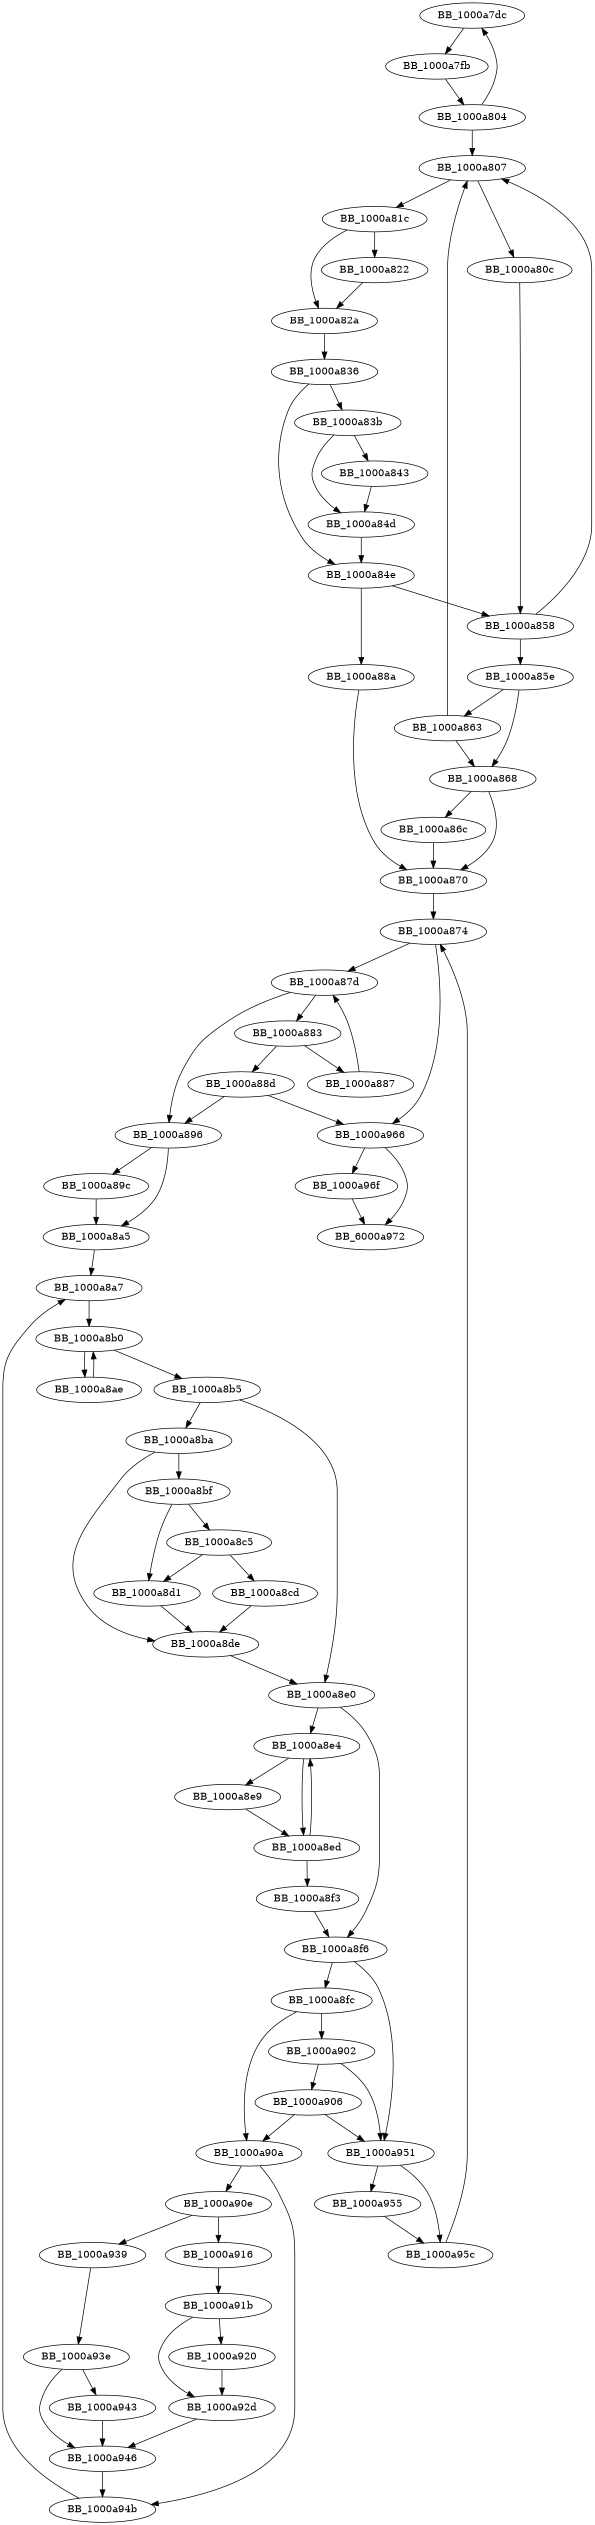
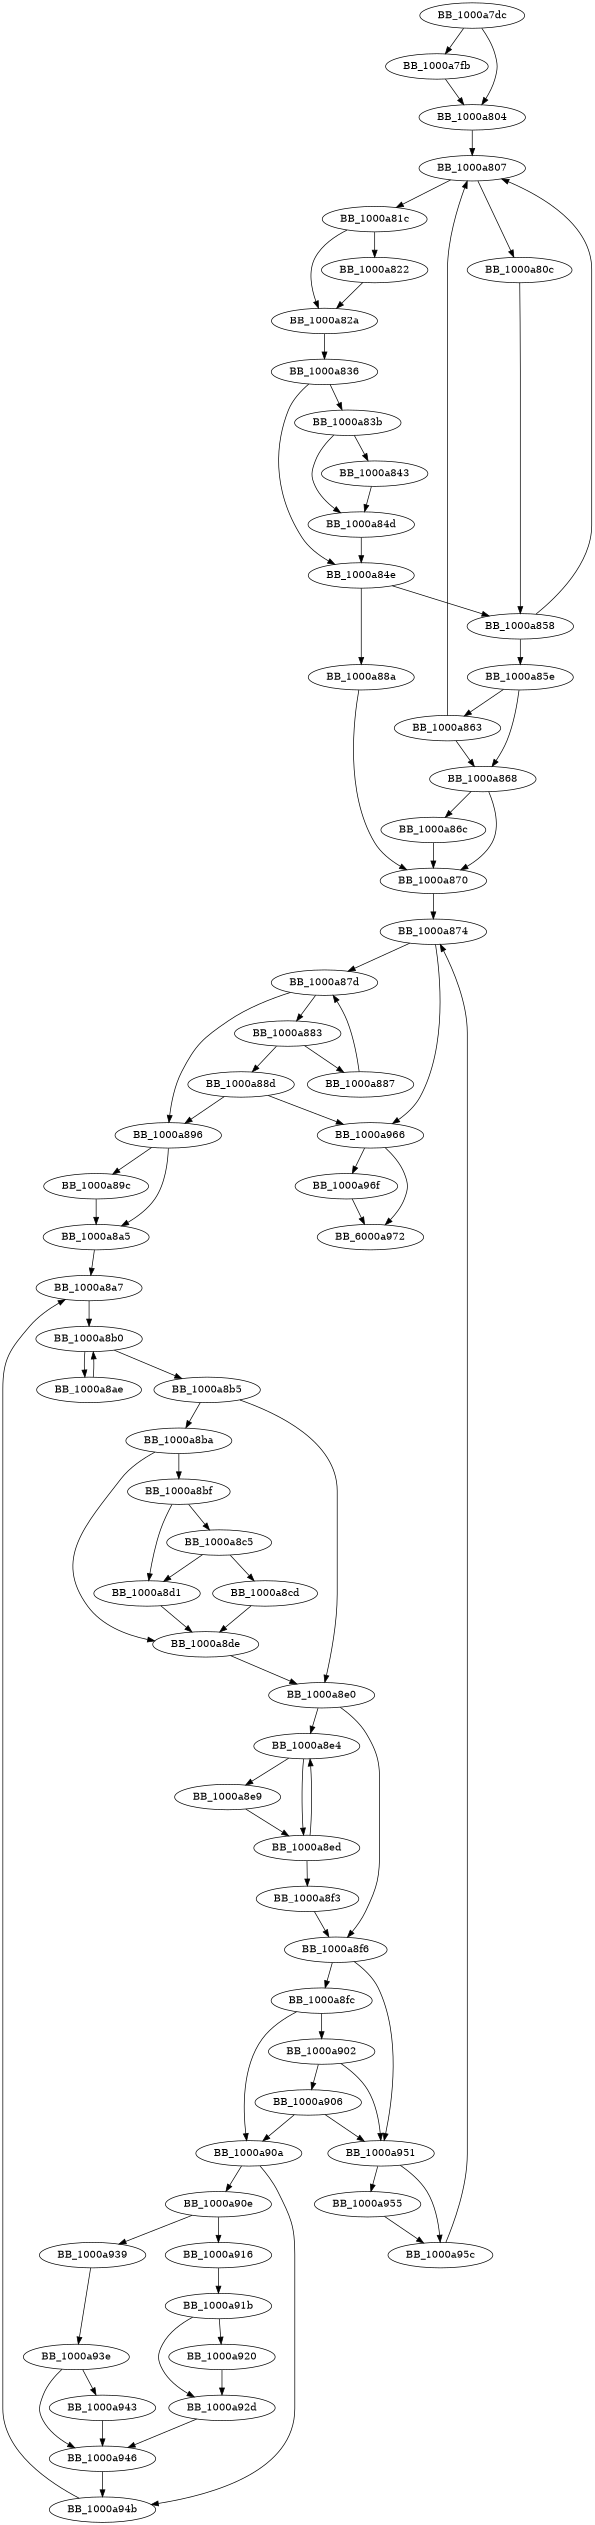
  digraph {
    BB_1000a7dc
    BB_1000a7fb
    BB_1000a804
    BB_1000a807
    BB_1000a80c
    BB_1000a81c
    BB_1000a858
    BB_1000a822
    BB_1000a82a
    BB_1000a85e
    BB_1000a836
    BB_1000a863
    BB_1000a868
    BB_1000a83b
    BB_1000a84e
    BB_1000a843
    BB_1000a84d
    BB_1000a88a
    BB_1000a870
    BB_1000a874
    BB_1000a86c
    BB_1000a87d
    BB_1000a966
    BB_1000a883
    BB_1000a896
    BB_1000a96f
    n27 [label=BB_6000a972]
    BB_1000a887
    BB_1000a88d
    BB_1000a89c
    BB_1000a8a5
    BB_1000a8a7
    BB_1000a8b0
    BB_1000a8ae
    BB_1000a8b5
    BB_1000a8ba
    BB_1000a8e0
    BB_1000a8bf
    BB_1000a8de
    BB_1000a8e4
    BB_1000a8f6
    BB_1000a8c5
    BB_1000a8d1
    BB_1000a8e9
    BB_1000a8ed
    BB_1000a8fc
    BB_1000a951
    BB_1000a8cd
    BB_1000a8f3
    BB_1000a902
    BB_1000a90a
    BB_1000a955
    BB_1000a95c
    BB_1000a906
    BB_1000a90e
    BB_1000a94b
    BB_1000a916
    BB_1000a939
    BB_1000a91b
    BB_1000a93e
    BB_1000a920
    BB_1000a92d
    BB_1000a946
    BB_1000a943
    BB_1000a7dc -> BB_1000a7fb
-   BB_1000a804 -> BB_1000a7dc
+   BB_1000a7dc -> BB_1000a804
    BB_1000a7fb -> BB_1000a804
    BB_1000a804 -> BB_1000a807
    BB_1000a807 -> BB_1000a80c
    BB_1000a807 -> BB_1000a81c
    BB_1000a80c -> BB_1000a858
    BB_1000a81c -> BB_1000a822
    BB_1000a81c -> BB_1000a82a
    BB_1000a858 -> BB_1000a807
    BB_1000a858 -> BB_1000a85e
    BB_1000a822 -> BB_1000a82a
    BB_1000a82a -> BB_1000a836
    BB_1000a85e -> BB_1000a863
    BB_1000a85e -> BB_1000a868
    BB_1000a836 -> BB_1000a83b
    BB_1000a836 -> BB_1000a84e
    BB_1000a863 -> BB_1000a807
    BB_1000a863 -> BB_1000a868
    BB_1000a868 -> BB_1000a870
    BB_1000a868 -> BB_1000a86c
    BB_1000a83b -> BB_1000a843
    BB_1000a83b -> BB_1000a84d
    BB_1000a84e -> BB_1000a858
    BB_1000a84e -> BB_1000a88a
    BB_1000a843 -> BB_1000a84d
    BB_1000a84d -> BB_1000a84e
    BB_1000a88a -> BB_1000a870
    BB_1000a870 -> BB_1000a874
    BB_1000a874 -> BB_1000a87d
    BB_1000a874 -> BB_1000a966
    BB_1000a86c -> BB_1000a870
    BB_1000a87d -> BB_1000a883
    BB_1000a87d -> BB_1000a896
    BB_1000a966 -> BB_1000a96f
    BB_1000a966 -> n27
    BB_1000a883 -> BB_1000a887
    BB_1000a883 -> BB_1000a88d
    BB_1000a896 -> BB_1000a89c
    BB_1000a896 -> BB_1000a8a5
    BB_1000a96f -> n27
    BB_1000a887 -> BB_1000a87d
    BB_1000a88d -> BB_1000a966
    BB_1000a88d -> BB_1000a896
    BB_1000a89c -> BB_1000a8a5
    BB_1000a8a5 -> BB_1000a8a7
    BB_1000a8a7 -> BB_1000a8b0
    BB_1000a8b0 -> BB_1000a8ae
    BB_1000a8b0 -> BB_1000a8b5
    BB_1000a8ae -> BB_1000a8b0
    BB_1000a8b5 -> BB_1000a8ba
    BB_1000a8b5 -> BB_1000a8e0
    BB_1000a8ba -> BB_1000a8bf
    BB_1000a8ba -> BB_1000a8de
    BB_1000a8e0 -> BB_1000a8e4
    BB_1000a8e0 -> BB_1000a8f6
    BB_1000a8bf -> BB_1000a8c5
    BB_1000a8bf -> BB_1000a8d1
    BB_1000a8de -> BB_1000a8e0
    BB_1000a8e4 -> BB_1000a8e9
    BB_1000a8e4 -> BB_1000a8ed
    BB_1000a8f6 -> BB_1000a8fc
    BB_1000a8f6 -> BB_1000a951
    BB_1000a8c5 -> BB_1000a8d1
    BB_1000a8c5 -> BB_1000a8cd
    BB_1000a8d1 -> BB_1000a8de
    BB_1000a8e9 -> BB_1000a8ed
    BB_1000a8ed -> BB_1000a8e4
    BB_1000a8ed -> BB_1000a8f3
    BB_1000a8fc -> BB_1000a902
    BB_1000a8fc -> BB_1000a90a
    BB_1000a951 -> BB_1000a955
    BB_1000a951 -> BB_1000a95c
    BB_1000a8cd -> BB_1000a8de
    BB_1000a8f3 -> BB_1000a8f6
    BB_1000a902 -> BB_1000a951
    BB_1000a902 -> BB_1000a906
    BB_1000a90a -> BB_1000a90e
    BB_1000a90a -> BB_1000a94b
    BB_1000a955 -> BB_1000a95c
    BB_1000a95c -> BB_1000a874
    BB_1000a906 -> BB_1000a951
    BB_1000a906 -> BB_1000a90a
    BB_1000a90e -> BB_1000a916
    BB_1000a90e -> BB_1000a939
    BB_1000a94b -> BB_1000a8a7
    BB_1000a916 -> BB_1000a91b
    BB_1000a939 -> BB_1000a93e
    BB_1000a91b -> BB_1000a920
    BB_1000a91b -> BB_1000a92d
    BB_1000a93e -> BB_1000a946
    BB_1000a93e -> BB_1000a943
    BB_1000a920 -> BB_1000a92d
    BB_1000a92d -> BB_1000a946
    BB_1000a946 -> BB_1000a94b
    BB_1000a943 -> BB_1000a946
  }
